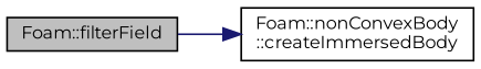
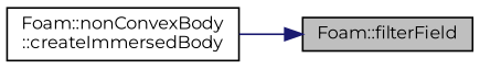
  digraph {
    rankdir=RL
    fontname=Montserrat
    node [color=black fontname=Montserrat fontsize=10 shape=record style=filled]
    n1 [fillcolor=grey75 fontcolor=black height=0.2 label="Foam::filterField" width=0.4]
    n2 [fillcolor=white height=0.2 label="Foam::nonConvexBody\l::createImmersedBody" width=0.4]
-   n2 -> n1 [color=midnightblue dir=back fontname=Montserrat fontsize=10 labelfontname=Helvetica labelfontsize=10 style=solid]
+   n1 -> n2 [color=midnightblue dir=back fontname=Montserrat fontsize=10 labelfontname=Helvetica labelfontsize=10 style=solid]
  }
